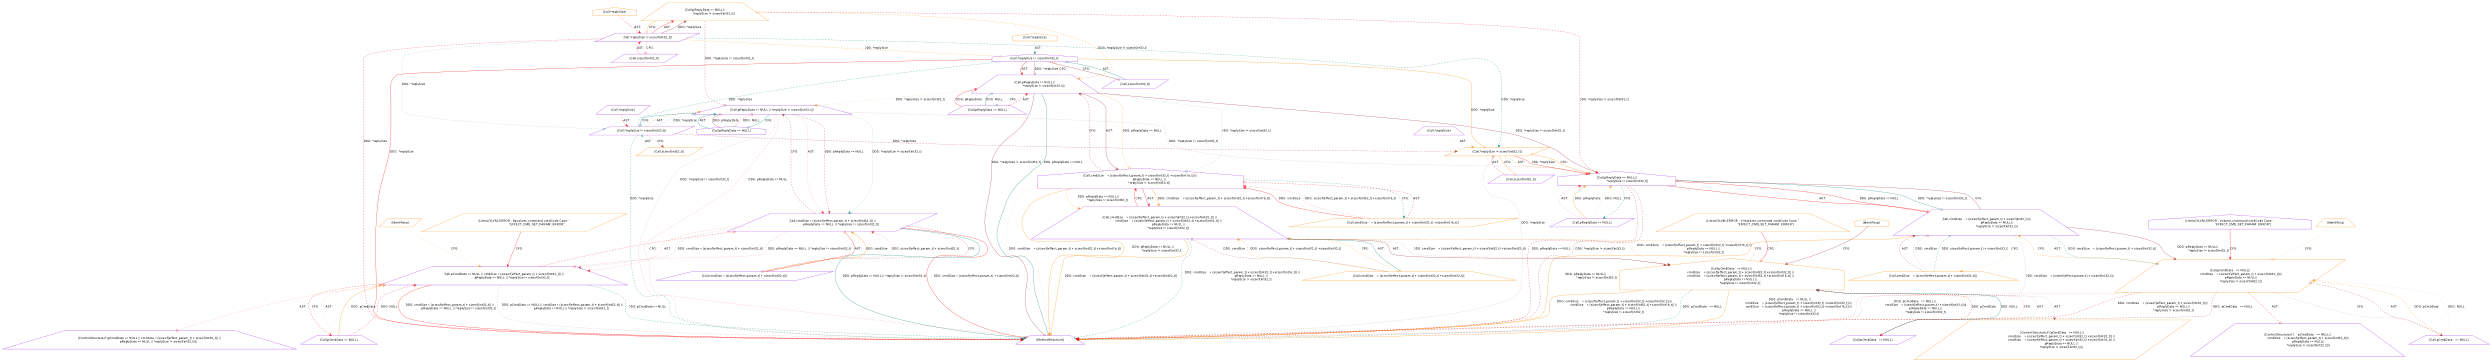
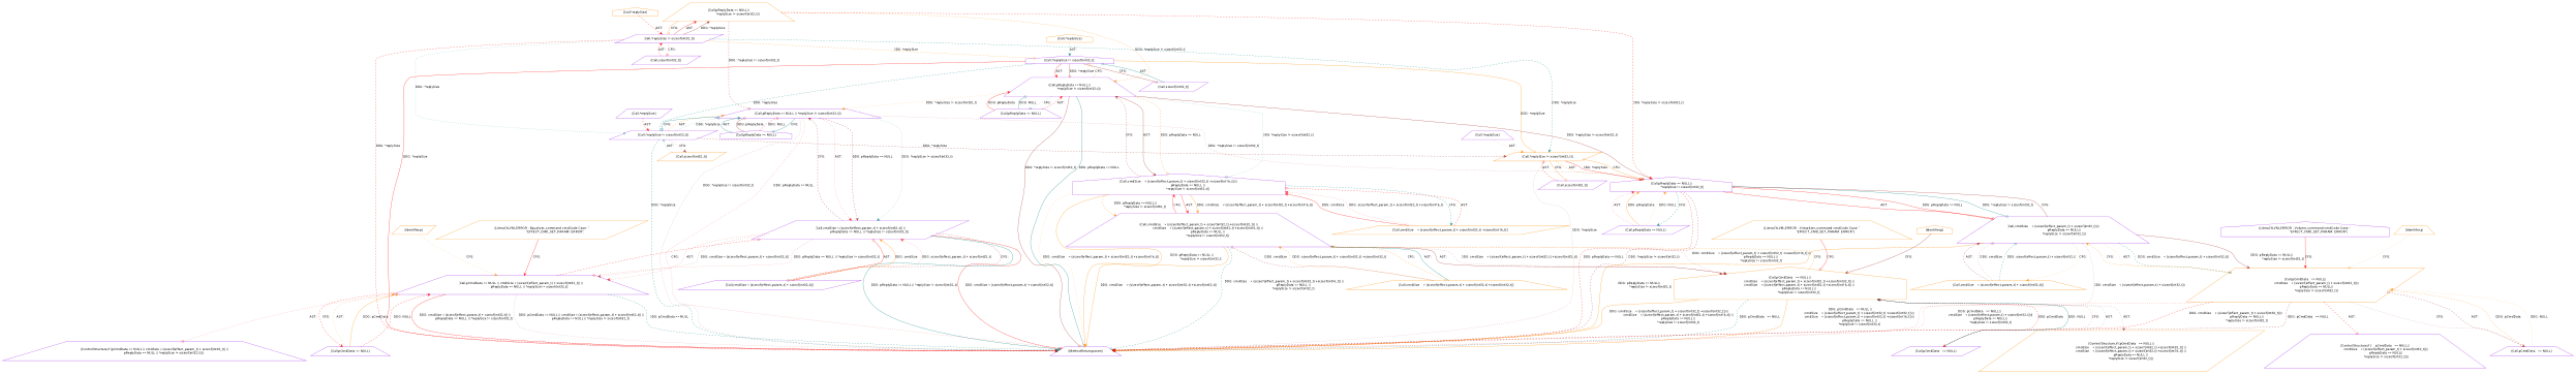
  digraph {
    fontname=Roboto
    node [color=purple shape=trapezium fontname=Roboto]
    edge [color=red style=solid arrowhead=vee fontname=Roboto]
    n1 [label="(Call,*replySize != sizeof(int32_t))" shape=house]
    n2 [label="(Call,pReplyData == NULL ||\n                    *replySize != sizeof(int32_t))"]
    n3 [label="(Call,*replySize != sizeof(int32_t))" shape=parallelogram]
    n4 [label="(Call,*replySize != sizeof(int32_t))" color=darkorange shape=parallelogram]
    n5 [label="(Call,sizeof(int32_t))" shape=parallelogram]
-   n6 [label="(MethodReturn,int)"]
+   n6 [label="(MethodReturn,param)"]
    n7 [label="(Call,*replySize != sizeof(int32_t))" shape=parallelogram]
    n8 [label="(Call,sizeof(int32_t))" shape=parallelogram]
    n9 [label="(Call,pReplyData == NULL||\n                    *replySize != sizeof(int32_t))" color=darkorange]
    n10 [label="(Call,cmdSize    < (sizeof(effect_param_t) + sizeof(int32_t) +sizeof(int16_t)) ||\n                    pReplyData == NULL ||\n                    *replySize != sizeof(int32_t))" shape=house]
    n11 [label="(Call,pReplyData == NULL || *replySize != sizeof(int32_t))"]
    n12 [label="(Call,pReplyData == NULL||\n                        *replySize != sizeof(int32_t))" shape=house]
    n13 [label="(Call,pReplyData == NULL)"]
    n14 [label="(Call,cmdSize    > (sizeof(effect_param_t) + sizeof(int32_t) +sizeof(int32_t)) ||\n                    cmdSize    < (sizeof(effect_param_t) + sizeof(int32_t) +sizeof(int16_t)) ||\n                    pReplyData == NULL ||\n                    *replySize != sizeof(int32_t))"]
    n15 [label="(Call,cmdSize    < (sizeof(effect_param_t) + sizeof(int32_t) +sizeof(int16_t)))" color=darkorange shape=parallelogram]
    n16 [label="(Call,pCmdData   == NULL ||\n                    cmdSize    > (sizeof(effect_param_t) + sizeof(int32_t) +sizeof(int32_t)) ||\n                    cmdSize    < (sizeof(effect_param_t) + sizeof(int32_t) +sizeof(int16_t)) ||\n                    pReplyData == NULL ||\n                    *replySize != sizeof(int32_t))" color=darkorange shape=house]
    n17 [label="(Call,cmdSize    > (sizeof(effect_param_t) + sizeof(int32_t) +sizeof(int32_t)))" color=darkorange]
    n18 [label="(Call,pCmdData   == NULL)" shape=parallelogram]
    n19 [label="(ControlStructure,if (pCmdData   == NULL ||\n                    cmdSize    > (sizeof(effect_param_t) + sizeof(int32_t) +sizeof(int32_t)) ||\n                    cmdSize    < (sizeof(effect_param_t) + sizeof(int32_t) +sizeof(int16_t)) ||\n                    pReplyData == NULL ||\n                    *replySize != sizeof(int32_t)))" color=darkorange shape=parallelogram]
    n20 [label="(Call,cmdSize < (sizeof(effect_param_t) + sizeof(int32_t)) ||\n                    pReplyData == NULL || *replySize != sizeof(int32_t))" shape=parallelogram]
    n21 [label="(Call,pReplyData == NULL)" shape=house]
    n22 [label="(Call,pCmdData == NULL || cmdSize < (sizeof(effect_param_t) + sizeof(int32_t)) ||\n                    pReplyData == NULL || *replySize != sizeof(int32_t))"]
    n23 [label="(Call,cmdSize < (sizeof(effect_param_t) + sizeof(int32_t)))" shape=parallelogram]
    n24 [label="(Call,pCmdData == NULL)"]
    n25 [label="(ControlStructure,if (pCmdData == NULL || cmdSize < (sizeof(effect_param_t) + sizeof(int32_t)) ||\n                    pReplyData == NULL || *replySize != sizeof(int32_t)))"]
    n26 [label="(Call,cmdSize    < (sizeof(effect_param_t) + sizeof(int32_t))||\n                        pReplyData == NULL||\n                        *replySize != sizeof(int32_t))"]
    n27 [label="(Call,pReplyData == NULL)" shape=parallelogram]
    n28 [label="(Call,pCmdData   == NULL||\n                        cmdSize    < (sizeof(effect_param_t) + sizeof(int32_t))||\n                        pReplyData == NULL||\n                        *replySize != sizeof(int32_t))" color=darkorange shape=parallelogram]
    n29 [label="(Call,cmdSize    < (sizeof(effect_param_t) + sizeof(int32_t)))" color=darkorange]
    n30 [label="(Call,pCmdData   == NULL)"]
    n31 [label="(ControlStructure,if (    pCmdData   == NULL||\n                        cmdSize    < (sizeof(effect_param_t) + sizeof(int32_t))||\n                        pReplyData == NULL||\n                        *replySize != sizeof(int32_t)))"]
    n32 [label="(Call,sizeof(int32_t))" color=darkorange shape=parallelogram]
    n33 [label="(Call,sizeof(int32_t))" shape=parallelogram]
    n34 [label="(Literal,\"\tLVM_ERROR : Virtualizer_command cmdCode Case: \"\n                             \"EFFECT_CMD_SET_PARAM: ERROR\")" color=darkorange]
    n35 [label="(Call,*replySize)" color=darkorange shape=house]
    n36 [label="(Identifier,p)" color=darkorange shape=house]
    n37 [label="(Call,*replySize)" color=darkorange shape=house]
    n38 [label="(Identifier,p)" color=darkorange shape=parallelogram]
    n39 [label="(Literal,\"\tLVM_ERROR : Volume_command cmdCode Case: \"\n                             \"EFFECT_CMD_SET_PARAM: ERROR\")" shape=house]
    n40 [label="(Call,*replySize)"]
    n41 [label="(Identifier,p)" color=darkorange]
    n42 [label="(Literal,\"\tLVM_ERROR : Equalizer_command cmdCode Case: \"\n                             \"EFFECT_CMD_SET_PARAM: ERROR\")" color=darkorange shape=parallelogram]
    n43 [label="(Call,*replySize)" shape=parallelogram]
    n1 -> n2 [label="AST: "]
    n1 -> n2 [label="DDG: *replySize" color=brown arrowhead=odot]
    n1 -> n3 [label="DDG: *replySize" color=teal style=dashed arrowhead=odot]
    n1 -> n4 [label="DDG: *replySize" color=darkorange arrowhead=odot]
    n1 -> n5 [label="CFG: " color=brown arrowhead=odot]
    n1 -> n6 [label="DDG: *replySize"]
    n2 -> n1 [label="CFG: " color=darkorange style=dashed arrowhead=odot]
    n2 -> n6 [label="DDG: *replySize != sizeof(int32_t)" color=brown arrowhead=odot]
    n2 -> n6 [label="DDG: pReplyData == NULL" color=teal arrowhead=odot]
    n2 -> n10 [label="AST: " color=brown]
    n2 -> n10 [label="DDG: pReplyData == NULL" color=darkorange style=dashed arrowhead=odot]
    n2 -> n10 [label="DDG: *replySize != sizeof(int32_t)" color=teal style=dotted arrowhead=odot]
    n2 -> n11 [label="DDG: *replySize != sizeof(int32_t)" color=darkorange style=dotted]
    n2 -> n12 [label="DDG: *replySize != sizeof(int32_t)" color=brown arrowhead=odot]
    n2 -> n13 [label="CFG: " color=teal style=dotted arrowhead=odot]
    n3 -> n4 [label="DDG: *replySize" color=brown style=dashed]
    n3 -> n6 [label="DDG: *replySize" color=teal style=dashed arrowhead=odot]
    n3 -> n11 [label="AST: " color=darkorange style=dashed]
    n3 -> n11 [label="DDG: *replySize" color=teal style=dotted arrowhead=odot]
    n3 -> n32 [label="CFG: " color=brown style=dotted]
    n4 -> n6 [label="DDG: *replySize" color=brown style=dotted]
    n4 -> n12 [label="AST: " color=darkorange style=dashed arrowhead=odot]
    n4 -> n12 [label="DDG: *replySize"]
    n4 -> n33 [label="CFG: " color=darkorange arrowhead=odot]
    n5 -> n1 [label="AST: " color=teal arrowhead=odot]
    n7 -> n1 [label="DDG: *replySize" color=darkorange style=dashed arrowhead=odot]
    n7 -> n3 [label="DDG: *replySize" color=teal style=dotted arrowhead=odot]
    n7 -> n4 [label="DDG: *replySize" color=teal style=dashed]
    n7 -> n6 [label="DDG: *replySize" style=dashed]
    n7 -> n8 [label="CFG: " style=dotted arrowhead=odot]
    n7 -> n9 [label="AST: "]
    n7 -> n9 [label="DDG: *replySize" color=brown]
    n8 -> n7 [label="AST: " style=dashed]
    n9 -> n2 [label="DDG: *replySize != sizeof(int32_t)" color=darkorange style=dashed]
    n9 -> n7 [label="CFG: " color=darkorange arrowhead=odot]
    n9 -> n11 [label="DDG: *replySize != sizeof(int32_t)" color=brown style=dashed arrowhead=odot]
    n9 -> n12 [label="DDG: *replySize != sizeof(int32_t)" style=dashed]
    n10 -> n2 [label="CFG: " color=brown style=dashed]
    n10 -> n6 [label="DDG: cmdSize    < (sizeof(effect_param_t) + sizeof(int32_t) +sizeof(int16_t))" color=darkorange style=dotted]
    n10 -> n6 [label="DDG: pReplyData == NULL ||\n                    *replySize != sizeof(int32_t)" color=darkorange]
    n10 -> n14 [label="AST: "]
    n10 -> n14 [label="DDG: cmdSize    < (sizeof(effect_param_t) + sizeof(int32_t) +sizeof(int16_t))" color=darkorange]
    n10 -> n14 [label="DDG: pReplyData == NULL ||\n                    *replySize != sizeof(int32_t)" color=darkorange style=dashed]
    n10 -> n15 [label="CFG: " color=teal style=dashed]
    n11 -> n3 [label="CFG: " color=teal arrowhead=odot]
    n11 -> n6 [label="DDG: *replySize != sizeof(int32_t)" color=brown style=dotted]
    n11 -> n6 [label="DDG: pReplyData == NULL" style=dotted arrowhead=odot]
    n11 -> n12 [label="DDG: *replySize != sizeof(int32_t)" color=brown style=dotted]
    n11 -> n20 [label="AST: " style=dotted]
    n11 -> n20 [label="DDG: pReplyData == NULL" color=brown style=dashed]
    n11 -> n20 [label="DDG: *replySize != sizeof(int32_t)" color=teal style=dotted]
    n11 -> n21 [label="CFG: " color=teal arrowhead=odot]
    n12 -> n4 [label="CFG: " color=darkorange arrowhead=odot]
    n12 -> n6 [label="DDG: pReplyData == NULL" style=dashed arrowhead=odot]
    n12 -> n6 [label="DDG: *replySize != sizeof(int32_t)" color=brown style=dashed arrowhead=odot]
    n12 -> n26 [label="AST: " arrowhead=odot]
    n12 -> n26 [label="DDG: pReplyData == NULL" arrowhead=odot]
    n12 -> n26 [label="DDG: *replySize != sizeof(int32_t)" color=teal arrowhead=odot]
    n12 -> n27 [label="CFG: " color=teal style=dashed]
    n13 -> n2 [label="AST: " style=dashed]
    n13 -> n2 [label="DDG: pReplyData"]
    n13 -> n2 [label="DDG: NULL" color=teal arrowhead=odot]
    n14 -> n6 [label="DDG: cmdSize    > (sizeof(effect_param_t) + sizeof(int32_t) +sizeof(int32_t))" color=darkorange arrowhead=odot]
    n14 -> n6 [label="DDG: cmdSize    < (sizeof(effect_param_t) + sizeof(int32_t) +sizeof(int16_t)) ||\n                    pReplyData == NULL ||\n                    *replySize != sizeof(int32_t)" color=teal style=dashed arrowhead=odot]
    n14 -> n10 [label="CFG: "]
    n14 -> n16 [label="AST: " color=brown]
    n14 -> n16 [label="DDG: cmdSize    > (sizeof(effect_param_t) + sizeof(int32_t) +sizeof(int32_t))" color=brown style=dotted]
    n14 -> n16 [label="DDG: cmdSize    < (sizeof(effect_param_t) + sizeof(int32_t) +sizeof(int16_t)) ||\n                    pReplyData == NULL ||\n                    *replySize != sizeof(int32_t)" color=brown style=dotted]
    n14 -> n17 [label="CFG: " color=darkorange style=dashed arrowhead=odot]
    n15 -> n10 [label="AST: " style=dashed arrowhead=odot]
    n15 -> n10 [label="DDG: cmdSize"]
    n15 -> n10 [label="DDG: sizeof(effect_param_t) + sizeof(int32_t) +sizeof(int16_t)" style=dotted]
    n16 -> n6 [label="DDG: cmdSize    > (sizeof(effect_param_t) + sizeof(int32_t) +sizeof(int32_t)) ||\n                    cmdSize    < (sizeof(effect_param_t) + sizeof(int32_t) +sizeof(int16_t)) ||\n                    pReplyData == NULL ||\n                    *replySize != sizeof(int32_t)" color=darkorange]
    n16 -> n6 [label="DDG: pCmdData   == NULL" color=teal style=dashed arrowhead=odot]
    n16 -> n6 [label="DDG: pCmdData   == NULL ||\n                    cmdSize    > (sizeof(effect_param_t) + sizeof(int32_t) +sizeof(int32_t)) ||\n                    cmdSize    < (sizeof(effect_param_t) + sizeof(int32_t) +sizeof(int16_t)) ||\n                    pReplyData == NULL ||\n                    *replySize != sizeof(int32_t)" color=darkorange]
    n16 -> n14 [label="CFG: " color=darkorange style=dashed]
    n16 -> n18 [label="CFG: " style=dotted]
    n16 -> n19 [label="AST: " color=brown style=dotted]
    n17 -> n14 [label="AST: " color=teal arrowhead=odot]
    n17 -> n14 [label="DDG: cmdSize" color=brown style=dashed arrowhead=odot]
    n17 -> n14 [label="DDG: sizeof(effect_param_t) + sizeof(int32_t) +sizeof(int32_t)" color=darkorange style=dashed]
    n18 -> n16 [label="AST: " color=teal style=dotted]
    n18 -> n16 [label="DDG: pCmdData" style=dashed]
    n18 -> n16 [label="DDG: NULL" color=teal arrowhead=odot]
    n20 -> n6 [label="DDG: cmdSize < (sizeof(effect_param_t) + sizeof(int32_t))" arrowhead=odot]
    n20 -> n6 [label="DDG: pReplyData == NULL || *replySize != sizeof(int32_t)" color=teal]
    n20 -> n11 [label="CFG: " color=brown style=dashed]
    n20 -> n22 [label="AST: " style=dotted]
    n20 -> n22 [label="DDG: cmdSize < (sizeof(effect_param_t) + sizeof(int32_t))" color=brown style=dotted]
    n20 -> n22 [label="DDG: pReplyData == NULL || *replySize != sizeof(int32_t)" style=dotted arrowhead=odot]
    n20 -> n23 [label="CFG: " color=brown style=dashed arrowhead=odot]
    n21 -> n11 [label="AST: " color=teal]
    n21 -> n11 [label="DDG: pReplyData" color=brown arrowhead=odot]
    n21 -> n11 [label="DDG: NULL" style=dashed arrowhead=odot]
    n22 -> n6 [label="DDG: cmdSize < (sizeof(effect_param_t) + sizeof(int32_t)) ||\n                    pReplyData == NULL || *replySize != sizeof(int32_t)"]
    n22 -> n6 [label="DDG: pCmdData == NULL || cmdSize < (sizeof(effect_param_t) + sizeof(int32_t)) ||\n                    pReplyData == NULL || *replySize != sizeof(int32_t)" color=brown style=dotted]
    n22 -> n6 [label="DDG: pCmdData == NULL" color=teal style=dashed]
    n22 -> n20 [label="CFG: " style=dashed arrowhead=odot]
    n22 -> n24 [label="CFG: " style=dashed]
    n22 -> n25 [label="AST: " style=dotted arrowhead=odot]
    n23 -> n20 [label="AST: " arrowhead=odot]
    n23 -> n20 [label="DDG: cmdSize" color=darkorange]
    n23 -> n20 [label="DDG: sizeof(effect_param_t) + sizeof(int32_t)" style=dotted]
    n24 -> n22 [label="AST: " color=darkorange style=dotted]
    n24 -> n22 [label="DDG: pCmdData" color=darkorange]
    n24 -> n22 [label="DDG: NULL" style=dashed]
    n26 -> n6 [label="DDG: pReplyData == NULL||\n                        *replySize != sizeof(int32_t)" color=darkorange]
    n26 -> n6 [label="DDG: cmdSize    < (sizeof(effect_param_t) + sizeof(int32_t))" color=brown style=dotted arrowhead=odot]
    n26 -> n12 [label="CFG: " color=brown arrowhead=odot]
    n26 -> n28 [label="AST: " color=darkorange style=dotted arrowhead=odot]
    n26 -> n28 [label="DDG: cmdSize    < (sizeof(effect_param_t) + sizeof(int32_t))" color=teal style=dashed arrowhead=odot]
    n26 -> n28 [label="DDG: pReplyData == NULL||\n                        *replySize != sizeof(int32_t)" color=brown]
    n26 -> n29 [label="CFG: " color=darkorange style=dotted]
    n27 -> n12 [label="AST: " style=dotted]
    n27 -> n12 [label="DDG: pReplyData" color=darkorange]
    n27 -> n12 [label="DDG: NULL" color=darkorange style=dotted]
    n28 -> n6 [label="DDG: cmdSize    < (sizeof(effect_param_t) + sizeof(int32_t))||\n                        pReplyData == NULL||\n                        *replySize != sizeof(int32_t)" style=dashed]
    n28 -> n6 [label="DDG: pCmdData   == NULL" color=brown style=dashed]
    n28 -> n6 [label="DDG: pCmdData   == NULL||\n                        cmdSize    < (sizeof(effect_param_t) + sizeof(int32_t))||\n                        pReplyData == NULL||\n                        *replySize != sizeof(int32_t)" style=dotted]
    n28 -> n26 [label="CFG: " color=darkorange style=dashed]
    n28 -> n30 [label="CFG: " color=brown style=dotted]
    n28 -> n31 [label="AST: " style=dashed arrowhead=odot]
    n29 -> n26 [label="AST: " color=brown style=dashed]
    n29 -> n26 [label="DDG: cmdSize" color=brown style=dotted arrowhead=odot]
    n29 -> n26 [label="DDG: sizeof(effect_param_t) + sizeof(int32_t)" color=teal style=dashed arrowhead=odot]
    n30 -> n28 [label="AST: " color=brown style=dashed arrowhead=odot]
    n30 -> n28 [label="DDG: pCmdData" color=darkorange style=dashed arrowhead=odot]
    n30 -> n28 [label="DDG: NULL" color=darkorange style=dotted]
    n32 -> n3 [label="AST: " color=teal style=dotted arrowhead=odot]
    n33 -> n4 [label="AST: " style=dashed arrowhead=odot]
    n34 -> n16 [label="CFG: " arrowhead=odot]
    n35 -> n1 [label="AST: " color=teal style=dotted]
    n36 -> n16 [label="CFG: " color=brown]
    n37 -> n7 [label="AST: " style=dashed]
    n38 -> n22 [label="CFG: " color=darkorange style=dotted]
    n39 -> n28 [label="CFG: "]
    n40 -> n4 [label="AST: " color=darkorange style=dotted]
    n41 -> n28 [label="CFG: " color=darkorange style=dotted arrowhead=odot]
    n42 -> n22 [label="CFG: "]
    n43 -> n3 [label="AST: " style=dashed]
  }
